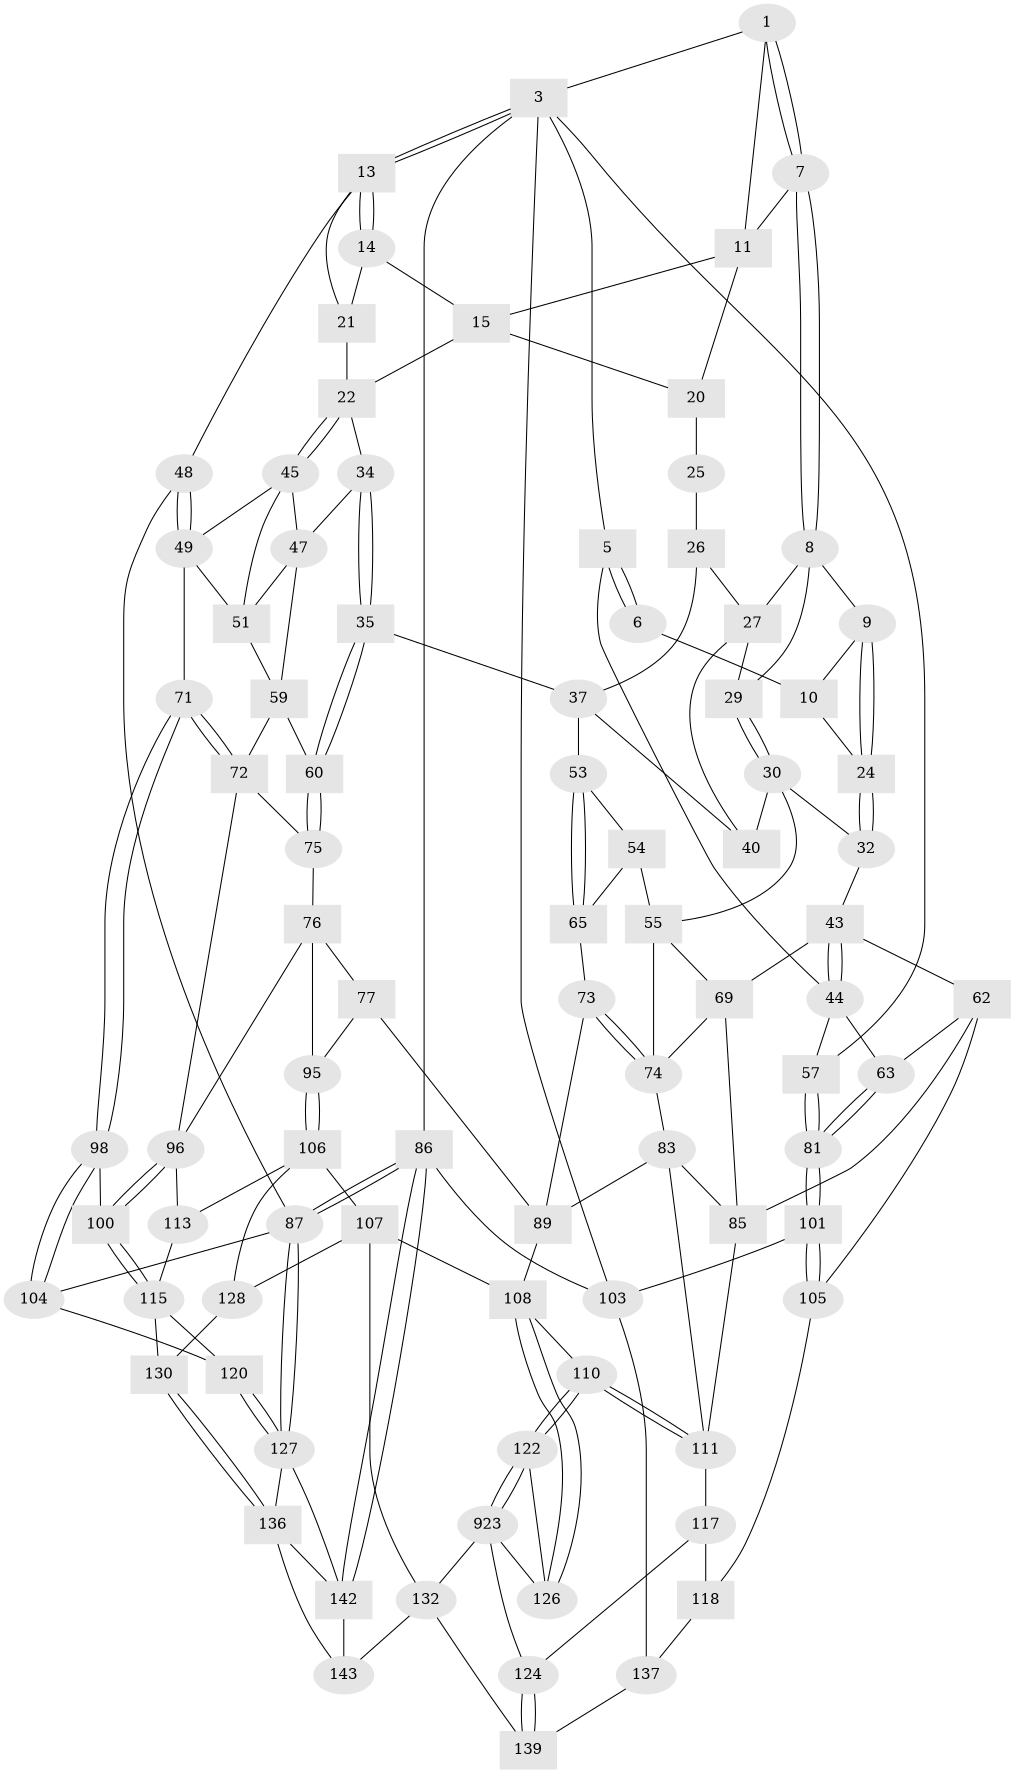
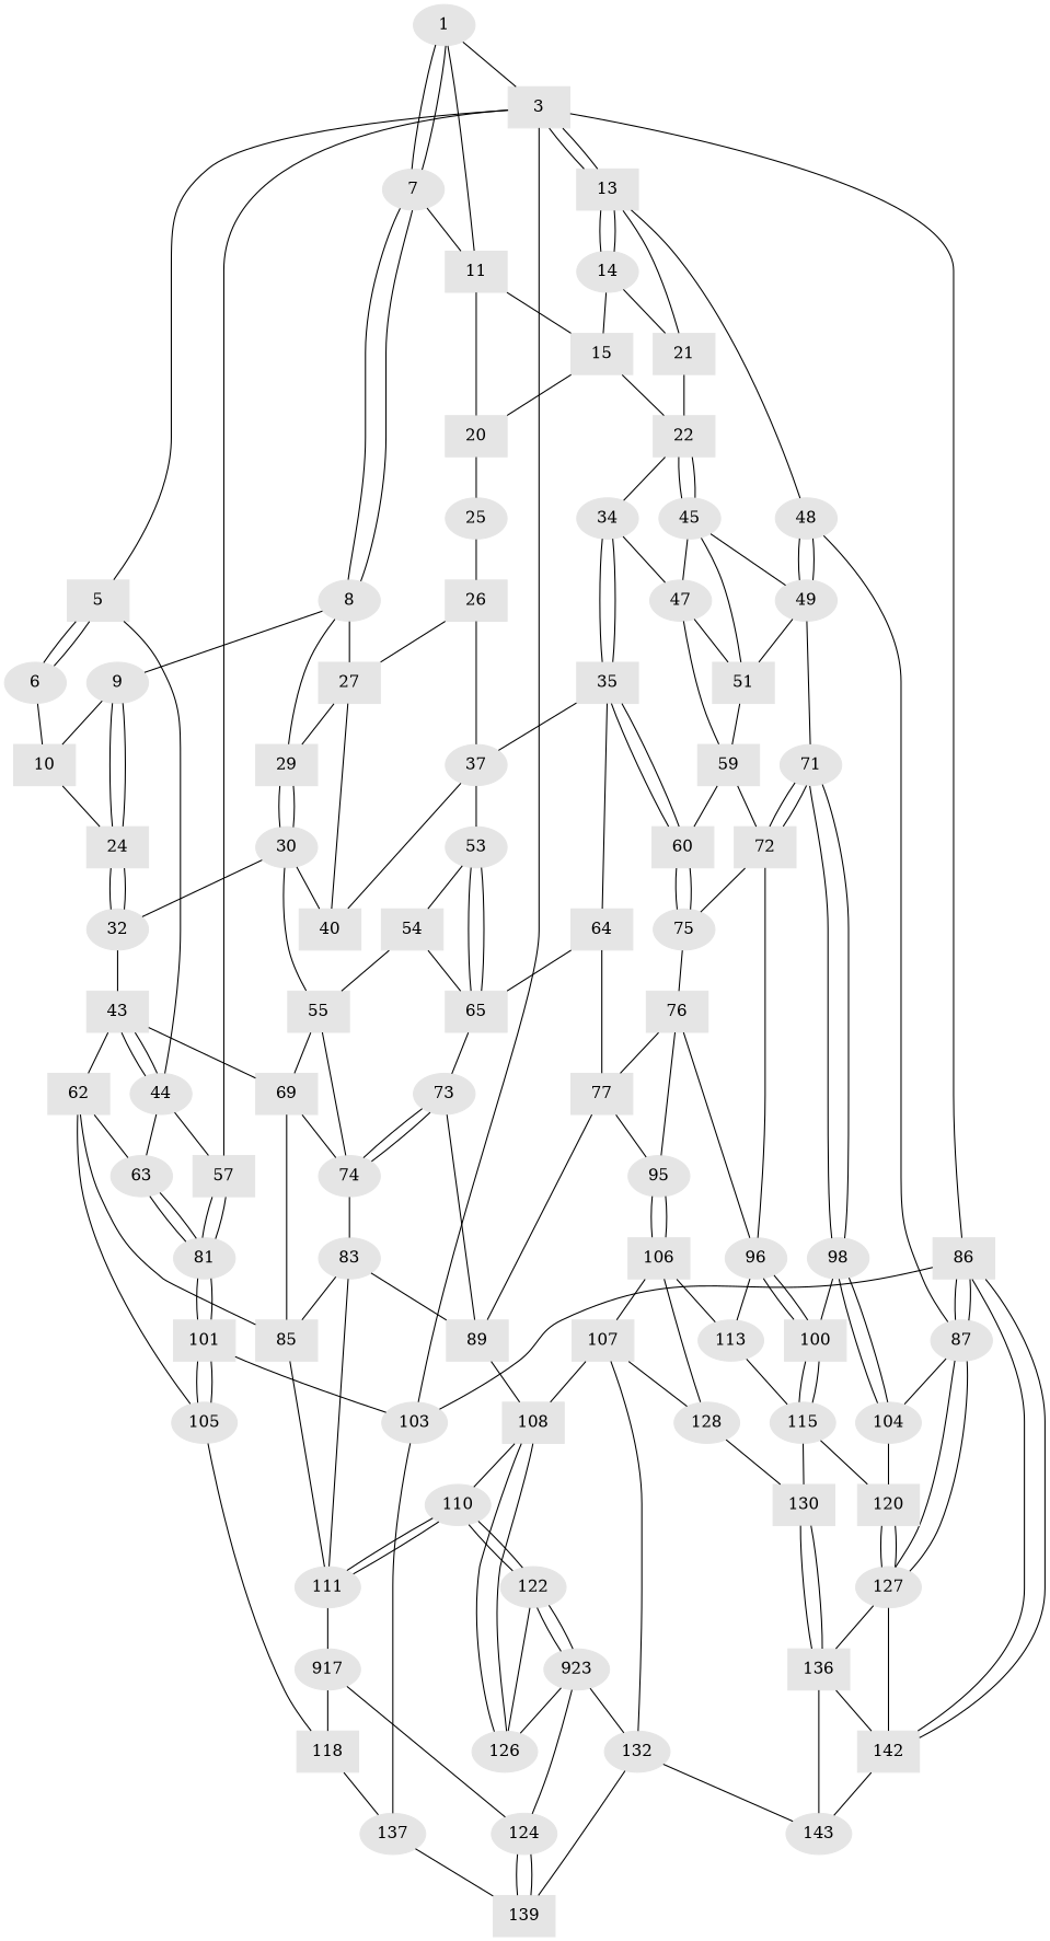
  graph {
    node [color=gray90 shape=ellipse style=filled]
    1 [super="+2"]
    3 [shape=box super="+4"]
    7
    11 [shape=box super="+12"]
    5 [shape=box super="+16"]
    13 [shape=box super="+42"]
    57 [shape=box]
    86 [shape=box]
    103
    8 [super="+28"]
    15 [shape=box super="+19"]
    20 [shape=box]
    6
    44 [super="+58"]
    14
    21 [shape=box]
    48
    81
    87 [super="+88"]
    142 [shape=box super="+146"]
    137 [super="+140"]
    10 [shape=box super="+18"]
    63
    24 [shape=box]
    9
    27 [shape=box super="+38"]
    29 [shape=box]
    40 [shape=box]
    30 [super="+31"]
    32 [super="+41"]
    22 [shape=box super="+23"]
    25
    49 [super="+50"]
    34
    45 [super="+46"]
    43 [shape=box super="+61"]
    26 [shape=box super="+33"]
    35 [shape=box super="+36"]
    47 [super="+56"]
    51 [shape=box super="+52"]
    37 [super="+39"]
    53
    55 [shape=box super="+68"]
    69 [shape=box super="+70"]
    74 [super="+82"]
    62 [shape=box super="+92"]
    60 [shape=box]
+   64 [shape=box super="+78"]
    59 [shape=box super="+66"]
    75
    65 [shape=box super="+67"]
    77 [shape=box super="+93"]
    54 [shape=box]
    85 [shape=box super="+91"]
    105 [super="+119"]
    71
    72 [shape=box super="+79"]
    104 [super="+116"]
    127 [super="+135"]
    98 [super="+99"]
    73 [super="+80"]
    83 [super="+84"]
    101 [shape=box super="+102"]
    96 [super="+97"]
    76 [shape=box super="+94"]
    111 [super="+112"]
    118 [shape=box super="+134"]
    89 [shape=box super="+90"]
    95
    100 [shape=box]
    113
    108 [shape=box super="+109"]
    106 [shape=box super="+114"]
-   117 [super="+125"]
+   117 [super="+125" label=917]
    143 [super="+145"]
    120 [shape=box]
    136 [shape=box super="+144"]
    110
    126
    107 [shape=box super="+129"]
    128 [super="+131"]
    115 [super="+121"]
    130 [shape=box]
    139 [shape=box]
    132 [super="+141"]
    122
    n87 [label=923 super="+133"]
    124
    1 -- 3
    1 -- 7
    1 -- 7
    1 -- 11
    3 -- 5
    3 -- 13
    3 -- 13
    3 -- 57
    3 -- 86
    3 -- 103
    7 -- 11
    7 -- 8
    7 -- 8
    11 -- 15
    11 -- 20
    5 -- 6
    5 -- 6
    5 -- 44
    13 -- 14
    13 -- 14
    13 -- 21
    13 -- 48
    57 -- 81
    57 -- 81
    86 -- 103
    86 -- 87
    86 -- 87
    86 -- 142
    86 -- 142
    103 -- 137
    8 -- 9
    8 -- 27
    8 -- 29
    15 -- 20
    15 -- 22
    20 -- 25
    6 -- 10
    44 -- 57
    44 -- 63
    14 -- 15
    14 -- 21
    21 -- 22
    48 -- 87
    48 -- 49
    48 -- 49
    81 -- 101
    81 -- 101
    87 -- 104
    87 -- 127
    87 -- 127
    142 -- 143
    137 -- 139
    10 -- 24
    63 -- 81
    63 -- 81
    24 -- 32
    24 -- 32
    9 -- 10
    9 -- 24
    9 -- 24
    27 -- 29
    27 -- 40
    29 -- 30
    29 -- 30
    30 -- 40
    30 -- 32
    30 -- 55
    32 -- 43
    22 -- 34
    22 -- 45
    22 -- 45
    25 -- 26 [weight=2]
    49 -- 51
    49 -- 71
    34 -- 35
    34 -- 35
    34 -- 47
    45 -- 49
    45 -- 47
    45 -- 51
    43 -- 44
    43 -- 44
    43 -- 69
    43 -- 62
    26 -- 27
    26 -- 37
    35 -- 37
    35 -- 60
    35 -- 60
+   35 -- 64
    47 -- 51
    47 -- 59
    51 -- 59
    37 -- 40
    37 -- 53
    53 -- 65
    53 -- 65
    53 -- 54
    55 -- 69
    55 -- 74
    69 -- 74
    69 -- 85
    74 -- 83
    62 -- 63
    62 -- 85
    62 -- 105
    60 -- 75
    60 -- 75
+   64 -- 65
+   64 -- 77
    59 -- 60
    59 -- 72
    75 -- 76
    65 -- 73
    77 -- 89
    77 -- 95
    54 -- 55
    54 -- 65
    85 -- 111
    105 -- 118
    71 -- 72
    71 -- 72
    71 -- 98
    71 -- 98
    72 -- 75
    72 -- 96
    104 -- 120
    127 -- 142
    127 -- 136
    98 -- 104 [weight=2]
    98 -- 104
    98 -- 100
    73 -- 74
    73 -- 74
    73 -- 89
    83 -- 85
    83 -- 111
    83 -- 89
    101 -- 103
    101 -- 105
    101 -- 105
    96 -- 100
    96 -- 100
    96 -- 113
    76 -- 77
    76 -- 96
    76 -- 95
    111 -- 117
    118 -- 137
    89 -- 108
    95 -- 106
    95 -- 106
    100 -- 115
    100 -- 115
    113 -- 115
    108 -- 110
    108 -- 126
    108 -- 126
    106 -- 113
    106 -- 107
    106 -- 128
    117 -- 118 [weight=2]
    117 -- 124
    120 -- 127
    120 -- 127
    136 -- 142
    136 -- 143
    110 -- 111
    110 -- 111
    110 -- 122
    110 -- 122
    107 -- 108
    107 -- 128
    107 -- 132
    128 -- 130
    115 -- 120
    115 -- 130
    130 -- 136
    130 -- 136
    132 -- 143
    132 -- 139
    122 -- 126
    122 -- n87
    122 -- n87
    n87 -- 126
    n87 -- 132
    n87 -- 124
    124 -- 139
    124 -- 139
  }
